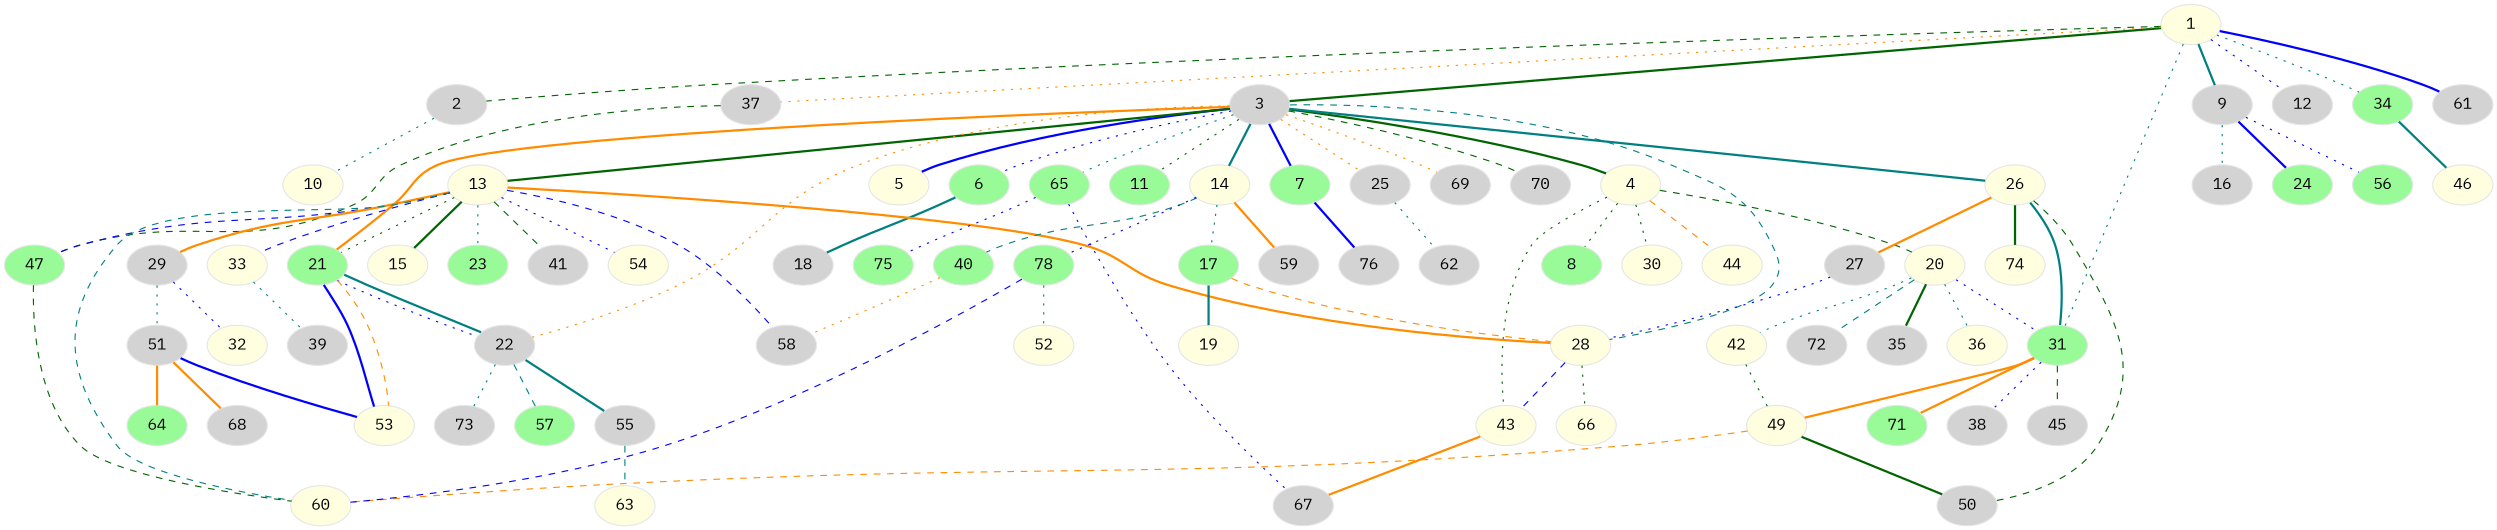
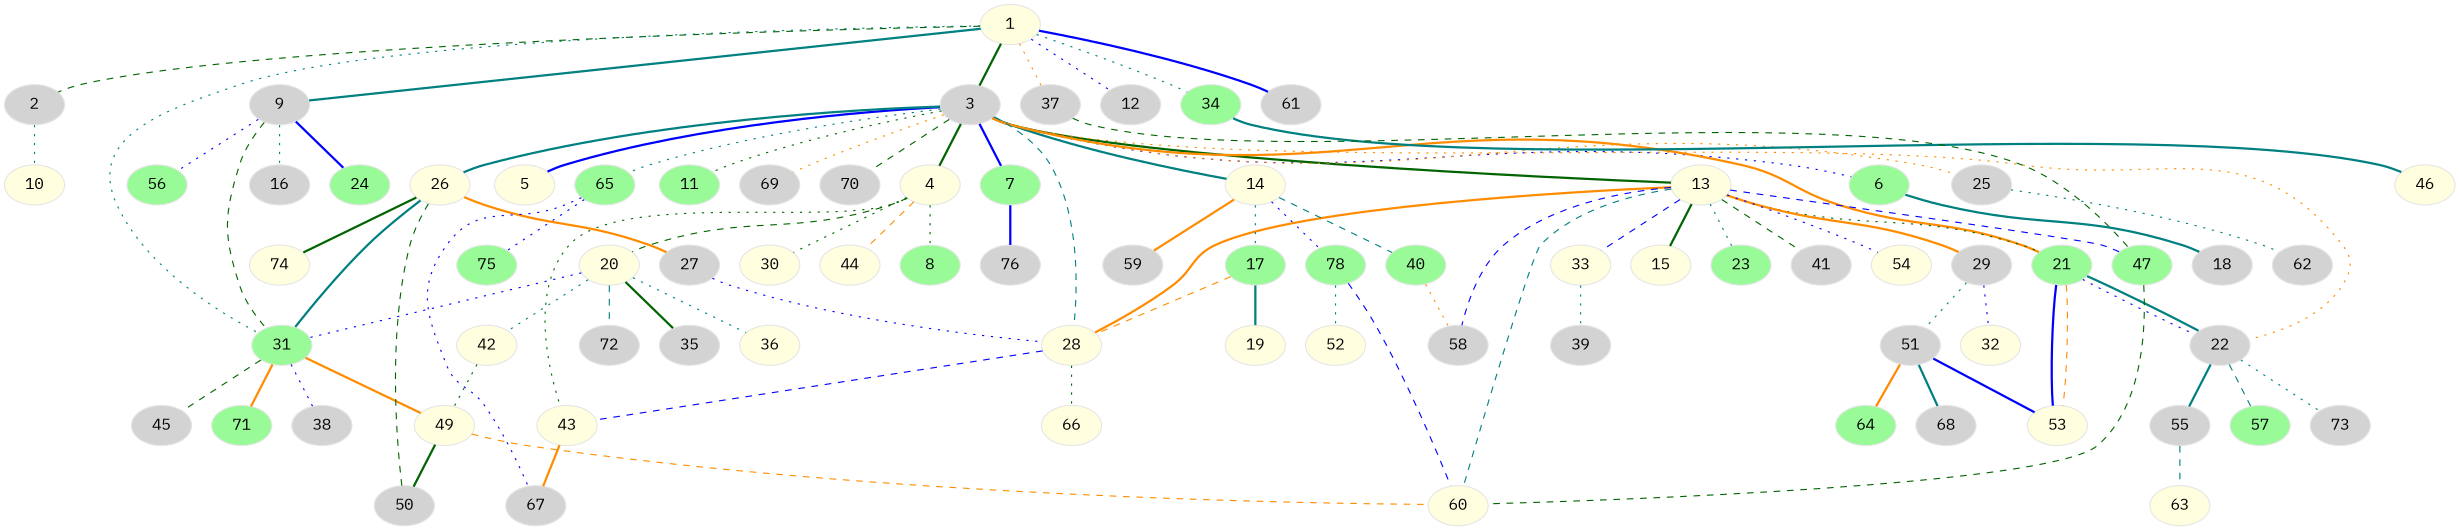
  graph {
    fontname="IBM Plex Mono"
    node [color=gray90 fillcolor=lightgrey fontname="IBM Plex Mono" style=filled]
    edge [color=teal fontname="IBM Plex Mono" style=dotted]
    1 [fillcolor=lightyellow]
    2
    3
    9
    12
    31 [fillcolor=palegreen]
    34 [fillcolor=palegreen]
    37
    61
    10 [fillcolor=lightyellow]
    4 [fillcolor=lightyellow]
    5 [fillcolor=lightyellow]
    6 [fillcolor=palegreen]
    7 [fillcolor=palegreen]
    11 [fillcolor=palegreen]
    13 [fillcolor=lightyellow]
    14 [fillcolor=lightyellow]
    21 [fillcolor=palegreen]
    22
    25
    26 [fillcolor=lightyellow]
    28 [fillcolor=lightyellow]
    65 [fillcolor=palegreen]
    69
    70
    16
    24 [fillcolor=palegreen]
    56 [fillcolor=palegreen]
    38
    45
    49 [fillcolor=lightyellow]
    71 [fillcolor=palegreen]
    46 [fillcolor=lightyellow]
    47 [fillcolor=palegreen]
    8 [fillcolor=palegreen]
    20 [fillcolor=lightyellow]
    30 [fillcolor=lightyellow]
    43 [fillcolor=lightyellow]
    44 [fillcolor=lightyellow]
    18
    76
    15 [fillcolor=lightyellow]
    23 [fillcolor=palegreen]
    29
    33 [fillcolor=lightyellow]
    41
    54 [fillcolor=lightyellow]
    58
    60 [fillcolor=lightyellow]
    17 [fillcolor=palegreen]
    40 [fillcolor=palegreen]
    n52 [fillcolor=palegreen label=78]
    59
    53 [fillcolor=lightyellow]
    55
    57 [fillcolor=palegreen]
    73
    62
    27
    50
    74 [fillcolor=lightyellow]
    66 [fillcolor=lightyellow]
    67
    75 [fillcolor=palegreen]
    35
    36 [fillcolor=lightyellow]
    42 [fillcolor=lightyellow]
    72
    32 [fillcolor=lightyellow]
    51
    39
    19 [fillcolor=lightyellow]
    52 [fillcolor=lightyellow]
    63 [fillcolor=lightyellow]
    64 [fillcolor=palegreen]
    68
    1 -- 2 [color=darkgreen style=dashed]
    1 -- 3 [color=darkgreen style=bold]
    1 -- 9 [style=bold]
    1 -- 12 [color=blue]
    1 -- 31
    1 -- 34
    1 -- 37 [color=darkorange]
    1 -- 61 [color=blue style=bold]
    2 -- 10
    3 -- 4 [color=darkgreen style=bold]
    3 -- 5 [color=blue style=bold]
    3 -- 6 [color=blue]
    3 -- 7 [color=blue style=bold]
    3 -- 11 [color=darkgreen]
    3 -- 13 [color=darkgreen style=bold]
    3 -- 14 [style=bold]
    3 -- 21 [color=darkorange style=bold]
    3 -- 22 [color=darkorange]
    3 -- 25 [color=darkorange]
    3 -- 26 [style=bold]
    3 -- 28 [style=dashed]
    3 -- 65
    3 -- 69 [color=darkorange]
    3 -- 70 [color=darkgreen style=dashed]
+   9 -- 31 [color=darkgreen style=dashed]
    9 -- 16
    9 -- 24 [color=blue style=bold]
    9 -- 56 [color=blue]
    31 -- 38 [color=blue]
    31 -- 45 [color=darkgreen style=dashed]
    31 -- 49 [color=darkorange style=bold]
    31 -- 71 [color=darkorange style=bold]
    34 -- 46 [style=bold]
    37 -- 47 [color=darkgreen style=dashed]
    4 -- 8 [color=darkgreen]
    4 -- 20 [color=darkgreen style=dashed]
    4 -- 30 [color=darkgreen]
    4 -- 43 [color=darkgreen]
    4 -- 44 [color=darkorange style=dashed]
    6 -- 18 [style=bold]
    7 -- 76 [color=blue style=bold]
    13 -- 21 [color=darkgreen]
    13 -- 28 [color=darkorange style=bold]
    13 -- 47 [color=blue style=dashed]
    13 -- 15 [color=darkgreen style=bold]
    13 -- 23
    13 -- 29 [color=darkorange style=bold]
    13 -- 33 [color=blue style=dashed]
    13 -- 41 [color=darkgreen style=dashed]
    13 -- 54 [color=blue]
    13 -- 58 [color=blue style=dashed]
    13 -- 60 [style=dashed]
    14 -- 17
    14 -- 40 [style=dashed]
    14 -- n52 [color=blue]
    14 -- 59 [color=darkorange style=bold]
    21 -- 22 [color=blue]
    21 -- 22 [style=bold]
    21 -- 53 [color=blue style=bold]
    21 -- 53 [color=darkorange style=dashed]
    22 -- 55 [style=bold]
    22 -- 57 [style=dashed]
    22 -- 73
    25 -- 62
    26 -- 31 [style=bold]
    26 -- 27 [color=darkorange style=bold]
    26 -- 50 [color=darkgreen style=dashed]
    26 -- 74 [color=darkgreen style=bold]
    28 -- 43 [color=blue style=dashed]
    28 -- 66 [color=darkgreen]
    65 -- 67 [color=blue]
    65 -- 75 [color=blue]
    49 -- 60 [color=darkorange style=dashed]
    49 -- 50 [color=darkgreen style=bold]
    47 -- 60 [color=darkgreen style=dashed]
    20 -- 31 [color=blue]
    20 -- 35 [color=darkgreen style=bold]
    20 -- 36
    20 -- 42
    20 -- 72 [style=dashed]
    43 -- 67 [color=darkorange style=bold]
    29 -- 32 [color=blue]
    29 -- 51
    33 -- 39
    17 -- 28 [color=darkorange style=dashed]
    17 -- 19 [style=bold]
    40 -- 58 [color=darkorange]
    n52 -- 60 [color=blue style=dashed]
    n52 -- 52
    55 -- 63 [style=dashed]
    27 -- 28 [color=blue]
    42 -- 49 [color=darkgreen]
    51 -- 53 [color=blue style=bold]
    51 -- 64 [color=darkorange style=bold]
-   51 -- 68 [color=darkorange style=bold]
+   51 -- 68 [style=bold]
  }
